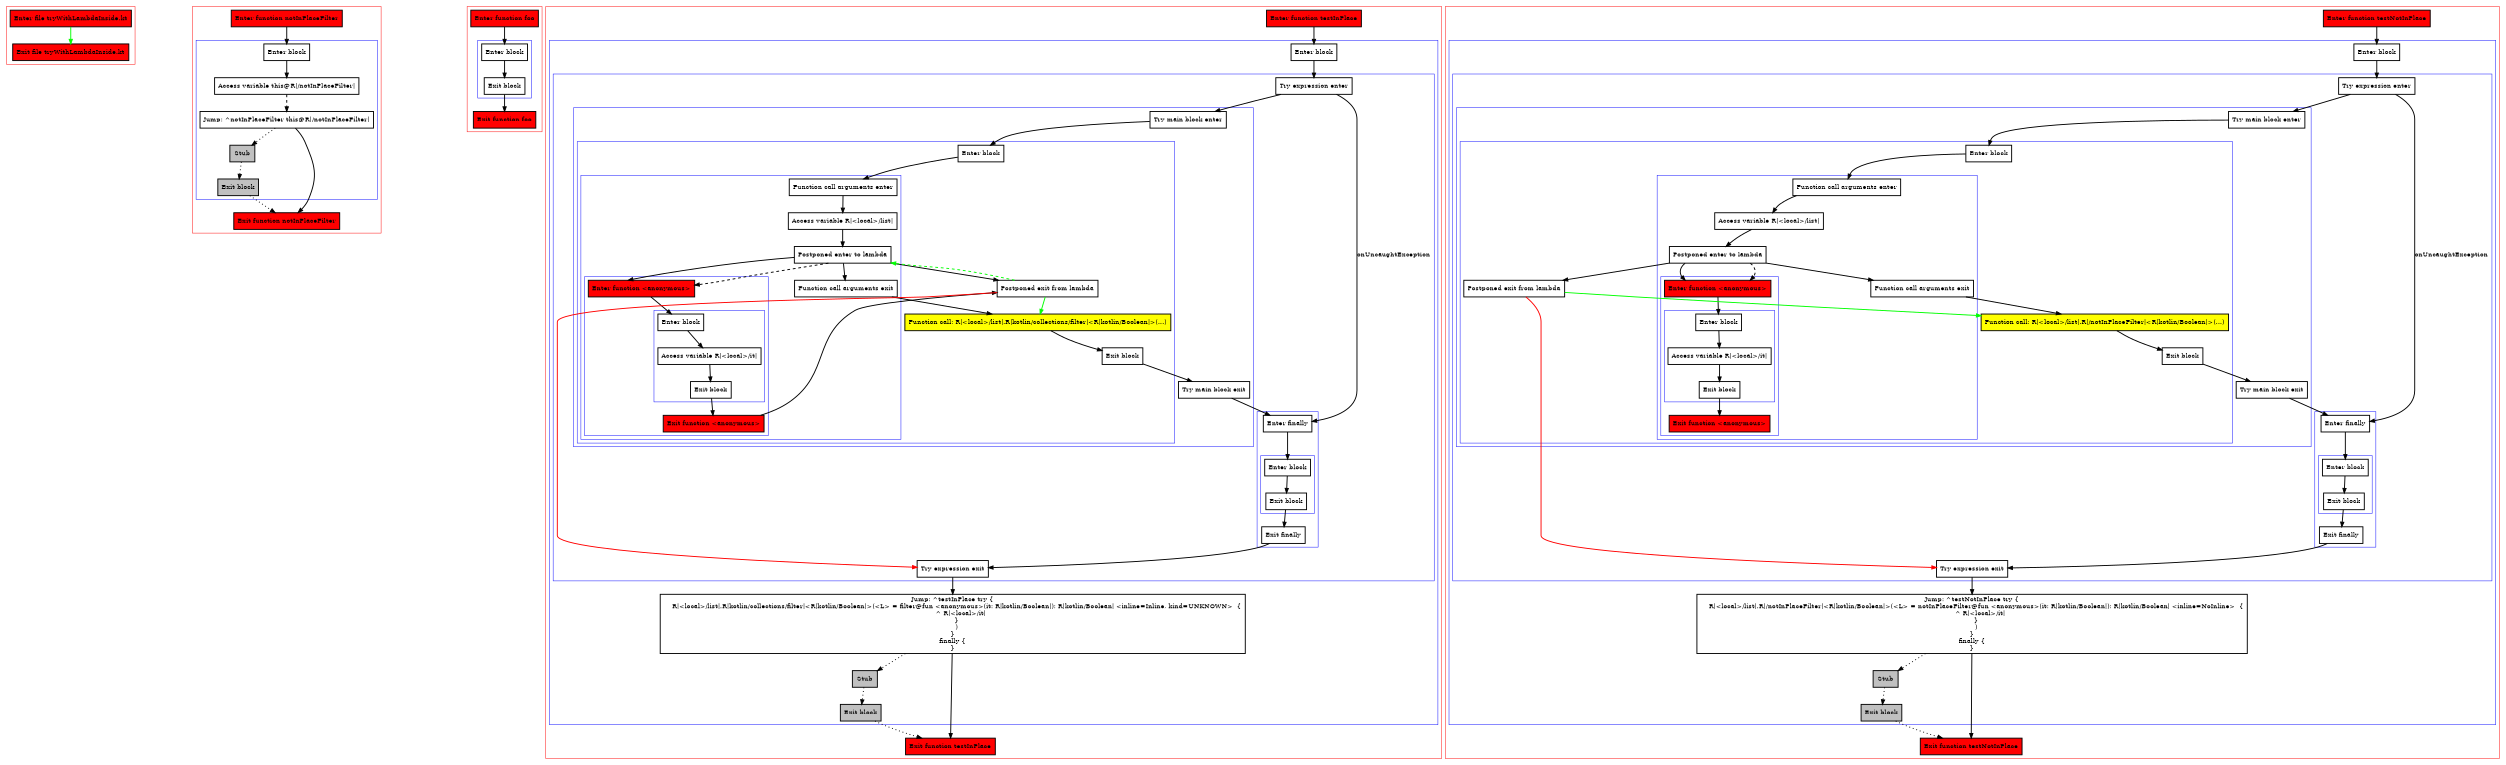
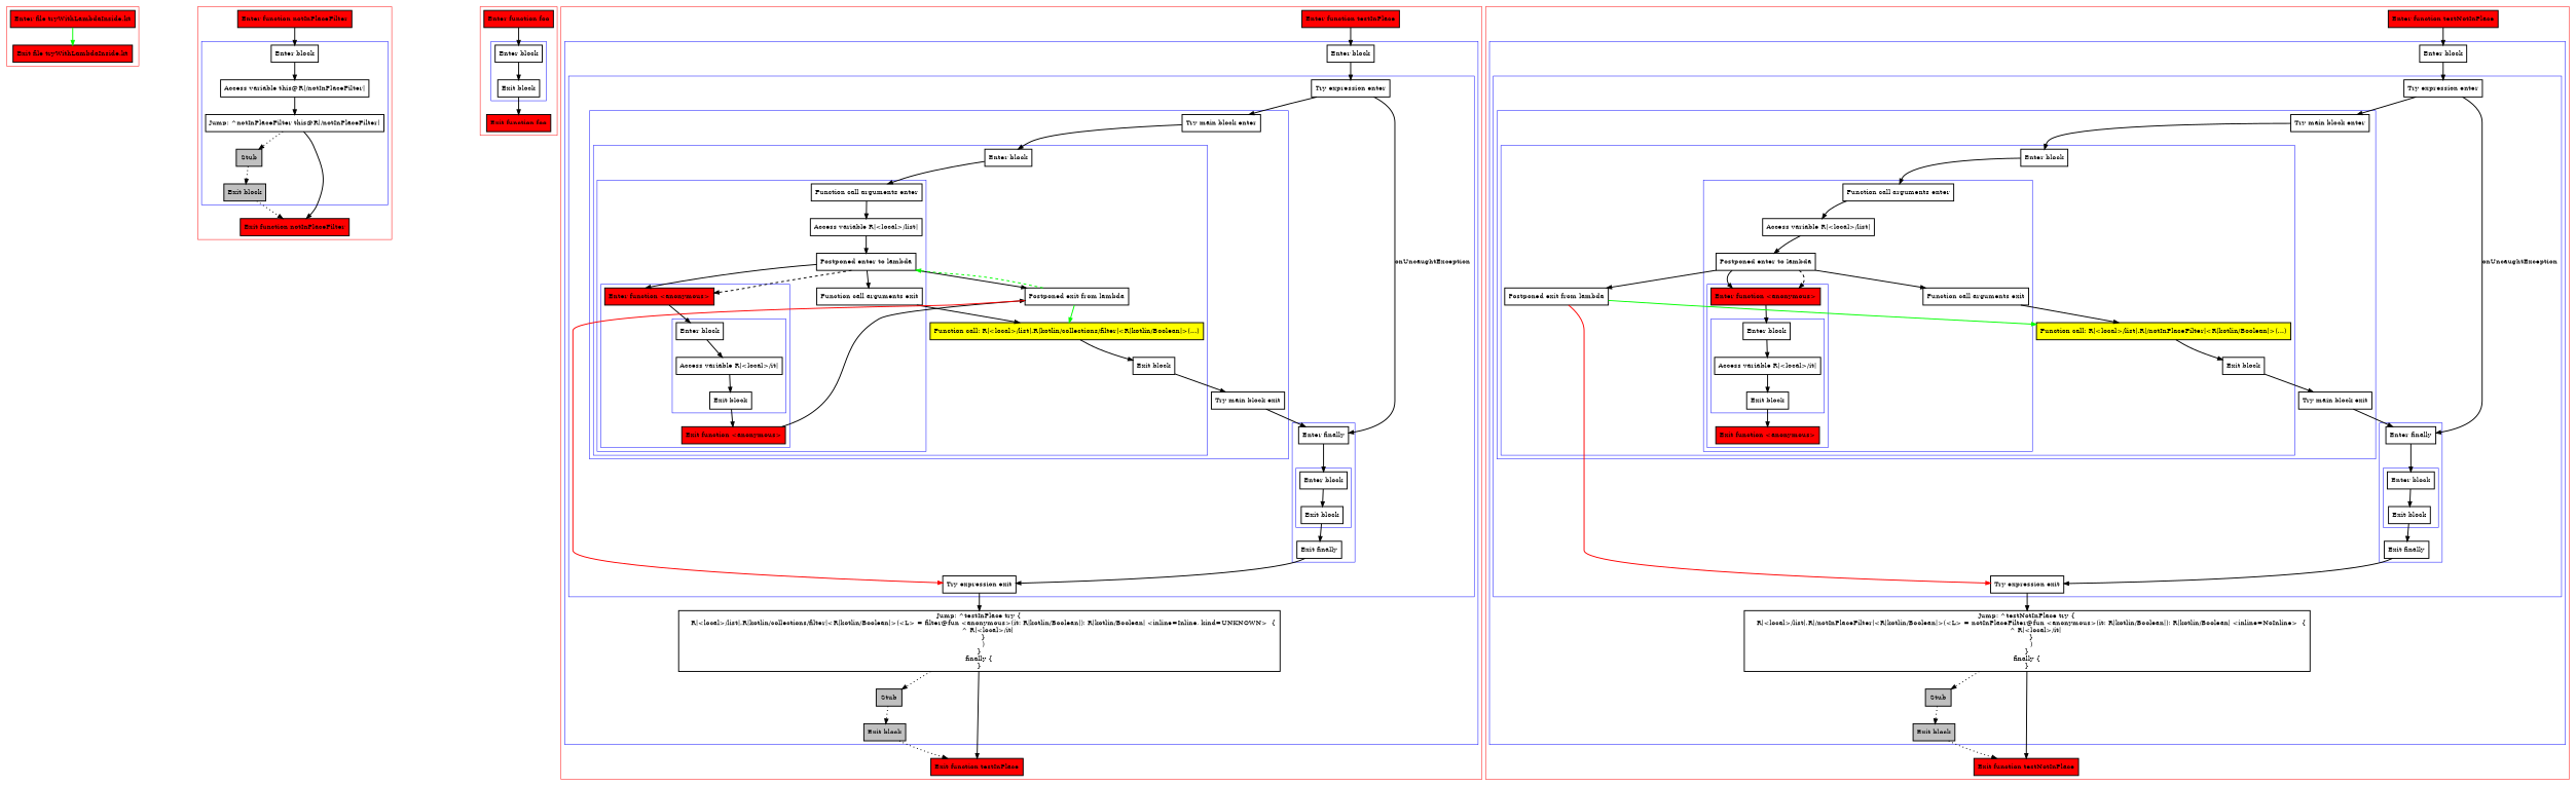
  digraph {
    nodesep=3
    node [penwidth=2 shape=box]
    edge [penwidth=2]
    n1 [fillcolor=red label="Enter file tryWithLambdaInside.kt" style=filled]
    n2 [fillcolor=red label="Exit file tryWithLambdaInside.kt" style=filled]
    n3 [label="Enter block"]
    n4 [label="Access variable this@R|/notInPlaceFilter|"]
    n5 [label="Jump: ^notInPlaceFilter this@R|/notInPlaceFilter|"]
    n6 [fillcolor=gray label=Stub style=filled]
    n7 [fillcolor=gray label="Exit block" style=filled]
    n8 [fillcolor=red label="Enter function notInPlaceFilter" style=filled]
    n9 [fillcolor=red label="Exit function notInPlaceFilter" style=filled]
    n10 [label="Enter block"]
    n11 [label="Exit block"]
    n12 [fillcolor=red label="Enter function foo" style=filled]
    n13 [fillcolor=red label="Exit function foo" style=filled]
    n14 [label="Enter block"]
    n15 [label="Access variable R|<local>/it|"]
    n16 [label="Exit block"]
    n17 [fillcolor=red label="Enter function <anonymous>" style=filled]
    n18 [fillcolor=red label="Exit function <anonymous>" style=filled]
    n19 [label="Function call arguments enter"]
    n20 [label="Access variable R|<local>/list|"]
    n21 [label="Postponed enter to lambda"]
    n22 [label="Function call arguments exit"]
    n23 [label="Enter block"]
    n24 [label="Postponed exit from lambda"]
    n25 [fillcolor=yellow label="Function call: R|<local>/list|.R|kotlin/collections/filter|<R|kotlin/Boolean|>(...)" style=filled]
    n26 [label="Exit block"]
    n27 [label="Try main block enter"]
    n28 [label="Try main block exit"]
    n29 [label="Enter block"]
    n30 [label="Exit block"]
    n31 [label="Enter finally"]
    n32 [label="Exit finally"]
    n33 [label="Try expression enter"]
    n34 [label="Try expression exit"]
    n35 [label="Enter block"]
    n36 [label="Jump: ^testInPlace try {\n    R|<local>/list|.R|kotlin/collections/filter|<R|kotlin/Boolean|>(<L> = filter@fun <anonymous>(it: R|kotlin/Boolean|): R|kotlin/Boolean| <inline=Inline, kind=UNKNOWN>  {\n        ^ R|<local>/it|\n    }\n    )\n}\nfinally {\n}\n"]
    n37 [fillcolor=gray label=Stub style=filled]
    n38 [fillcolor=gray label="Exit block" style=filled]
    n39 [fillcolor=red label="Enter function testInPlace" style=filled]
    n40 [fillcolor=red label="Exit function testInPlace" style=filled]
    n41 [label="Enter block"]
    n42 [label="Access variable R|<local>/it|"]
    n43 [label="Exit block"]
    n44 [fillcolor=red label="Enter function <anonymous>" style=filled]
    n45 [fillcolor=red label="Exit function <anonymous>" style=filled]
    n46 [label="Function call arguments enter"]
    n47 [label="Access variable R|<local>/list|"]
    n48 [label="Postponed enter to lambda"]
    n49 [label="Function call arguments exit"]
    n50 [label="Enter block"]
    n51 [label="Postponed exit from lambda"]
    n52 [fillcolor=yellow label="Function call: R|<local>/list|.R|/notInPlaceFilter|<R|kotlin/Boolean|>(...)" style=filled]
    n53 [label="Exit block"]
    n54 [label="Try main block enter"]
    n55 [label="Try main block exit"]
    n56 [label="Enter block"]
    n57 [label="Exit block"]
    n58 [label="Enter finally"]
    n59 [label="Exit finally"]
    n60 [label="Try expression enter"]
    n61 [label="Try expression exit"]
    n62 [label="Enter block"]
    n63 [label="Jump: ^testNotInPlace try {\n    R|<local>/list|.R|/notInPlaceFilter|<R|kotlin/Boolean|>(<L> = notInPlaceFilter@fun <anonymous>(it: R|kotlin/Boolean|): R|kotlin/Boolean| <inline=NoInline>  {\n        ^ R|<local>/it|\n    }\n    )\n}\nfinally {\n}\n"]
    n64 [fillcolor=gray label=Stub style=filled]
    n65 [fillcolor=gray label="Exit block" style=filled]
    n66 [fillcolor=red label="Enter function testNotInPlace" style=filled]
    n67 [fillcolor=red label="Exit function testNotInPlace" style=filled]
    subgraph cluster_1 {
      color=red
      n1
      n2
    }
    subgraph cluster_2 {
      color=red
      n8
      n9
      subgraph cluster_3 {
        color=blue
        n3
        n4
        n5
        n6
        n7
      }
    }
    subgraph cluster_4 {
      color=red
      n12
      n13
      subgraph cluster_5 {
        color=blue
        n10
        n11
      }
    }
    subgraph cluster_6 {
      color=red
      n39
      n40
      subgraph cluster_7 {
        color=blue
        n35
        n36
        n37
        n38
        subgraph cluster_8 {
          color=blue
          n33
          n34
          subgraph cluster_9 {
            color=blue
            n27
            n28
            subgraph cluster_10 {
              color=blue
              n23
              n24
              n25
              n26
              subgraph cluster_11 {
                color=blue
                n19
                n20
                n21
                n22
                subgraph cluster_12 {
                  color=blue
                  n17
                  n18
                  subgraph cluster_13 {
                    color=blue
                    n14
                    n15
                    n16
                  }
                }
              }
            }
          }
          subgraph cluster_14 {
            color=blue
            n31
            n32
            subgraph cluster_15 {
              color=blue
              n29
              n30
            }
          }
        }
      }
    }
    subgraph cluster_16 {
      color=red
      n66
      n67
      subgraph cluster_17 {
        color=blue
        n62
        n63
        n64
        n65
        subgraph cluster_18 {
          color=blue
          n60
          n61
          subgraph cluster_19 {
            color=blue
            n54
            n55
            subgraph cluster_20 {
              color=blue
              n50
              n51
              n52
              n53
              subgraph cluster_21 {
                color=blue
                n46
                n47
                n48
                n49
                subgraph cluster_22 {
                  color=blue
                  n44
                  n45
                  subgraph cluster_23 {
                    color=blue
                    n41
                    n42
                    n43
                  }
                }
              }
            }
          }
          subgraph cluster_24 {
            color=blue
            n58
            n59
            subgraph cluster_25 {
              color=blue
              n56
              n57
            }
          }
        }
      }
    }
    n1 -> n2 [color=green]
    n3 -> n4
-   n4 -> n5 [style=dashed]
+   n4 -> n5
    n5 -> n6 [style=dotted]
    n5 -> n9
    n6 -> n7 [style=dotted]
    n7 -> n9 [style=dotted]
    n8 -> n3
    n10 -> n11
    n11 -> n13
    n12 -> n10
    n14 -> n15
    n15 -> n16
    n16 -> n18
    n17 -> n14
    n18 -> n24
    n19 -> n20
    n20 -> n21
    n21 -> n17
    n21 -> n17 [style=dashed]
    n21 -> n22
    n21 -> n24
    n22 -> n25
    n23 -> n19
    n24 -> n21 [color=green style=dashed]
    n24 -> n25 [color=green]
    n24 -> n34 [color=red]
    n25 -> n26
    n26 -> n28
    n27 -> n23
    n28 -> n31
    n29 -> n30
    n30 -> n32
    n31 -> n29
    n32 -> n34
    n33 -> n27
    n33 -> n31 [label=onUncaughtException]
    n34 -> n36
    n35 -> n33
    n36 -> n37 [style=dotted]
    n36 -> n40
    n37 -> n38 [style=dotted]
    n38 -> n40 [style=dotted]
    n39 -> n35
    n41 -> n42
    n42 -> n43
    n43 -> n45
    n44 -> n41
    n46 -> n47
    n47 -> n48
    n48 -> n44
    n48 -> n44 [style=dashed]
    n48 -> n49
    n48 -> n51
    n49 -> n52
    n50 -> n46
    n51 -> n52 [color=green]
    n51 -> n61 [color=red]
    n52 -> n53
    n53 -> n55
    n54 -> n50
    n55 -> n58
    n56 -> n57
    n57 -> n59
    n58 -> n56
    n59 -> n61
    n60 -> n54
    n60 -> n58 [label=onUncaughtException]
    n61 -> n63
    n62 -> n60
    n63 -> n64 [style=dotted]
    n63 -> n67
    n64 -> n65 [style=dotted]
    n65 -> n67 [style=dotted]
    n66 -> n62
  }
